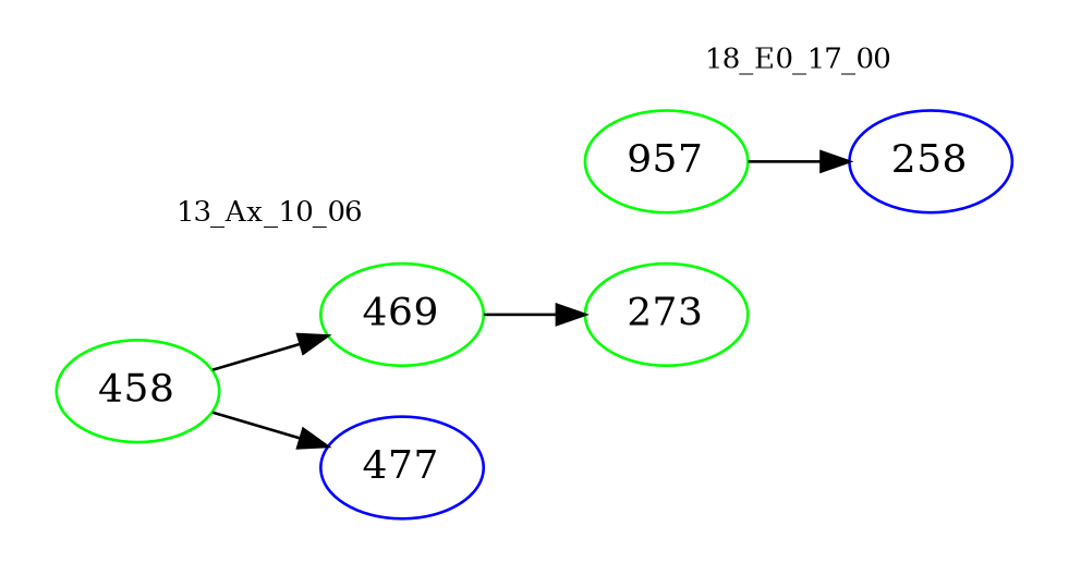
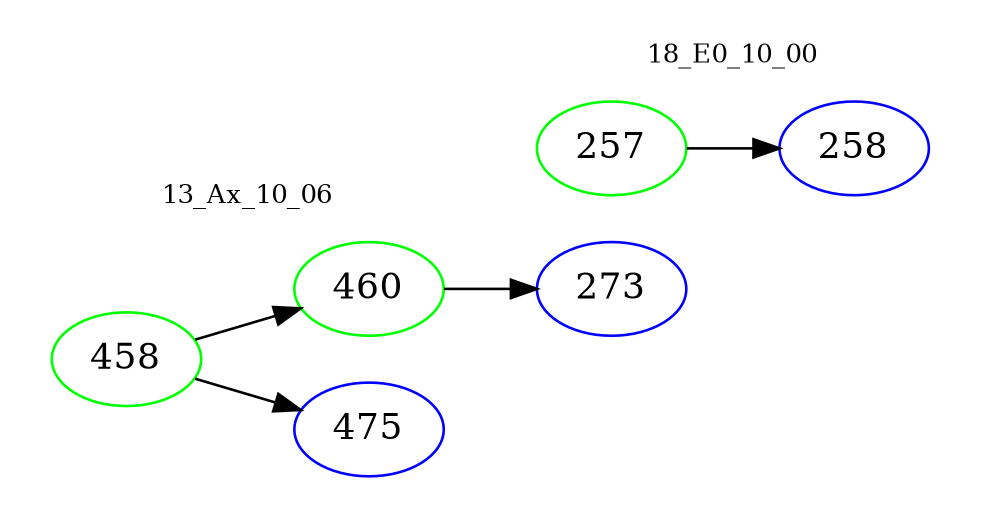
  digraph {
    rankdir=LR
    node [color=green]
    edge [color=black]
    n1 [label=458]
-   n2 [color=blue label=477]
-   n3 [label=469]
-   n4 [label=957]
+   n2 [color=blue label=475]
+   n3 [label=460]
+   n4 [label=257]
    n5 [color=blue label=258]
-   n6 [label=273]
+   n6 [color=blue label=273]
    subgraph cluster_1 {
      color=white
      fontsize=10
      label="13_Ax_10_06"
      n1
      n2
      n3
    }
    subgraph cluster_2 {
      color=white
      fontsize=10
-     label="18_E0_17_00"
+     label="18_E0_10_00"
      n4
      n5
      n6
    }
    n1 -> n2
    n1 -> n3
    n3 -> n6
    n4 -> n5
  }
